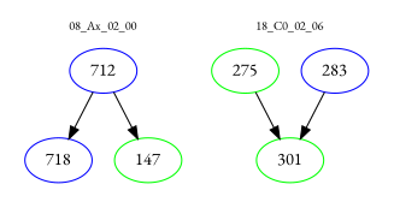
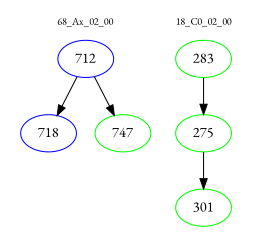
  digraph {
    fontname="EB Garamond"
    node [color=blue fontname="EB Garamond"]
    edge [color=black fontname="EB Garamond"]
    n1 [label=718]
    n2 [label=712]
-   n3 [color=green label=147]
-   n4 [label=283]
+   n3 [color=green label=747]
+   n4 [color=green label=283]
    n5 [color=green label=275]
    n6 [color=green label=301]
    subgraph cluster_1 {
      color=white
      fontsize=10
-     label="08_Ax_02_00"
+     label="68_Ax_02_00"
      n1
      n2
      n3
    }
    subgraph cluster_2 {
      color=white
      fontsize=10
-     label="18_C0_02_06"
+     label="18_C0_02_00"
      n4
      n5
      n6
    }
    n2 -> n1
    n2 -> n3
-   n4 -> n6
+   n4 -> n5
    n5 -> n6
  }
